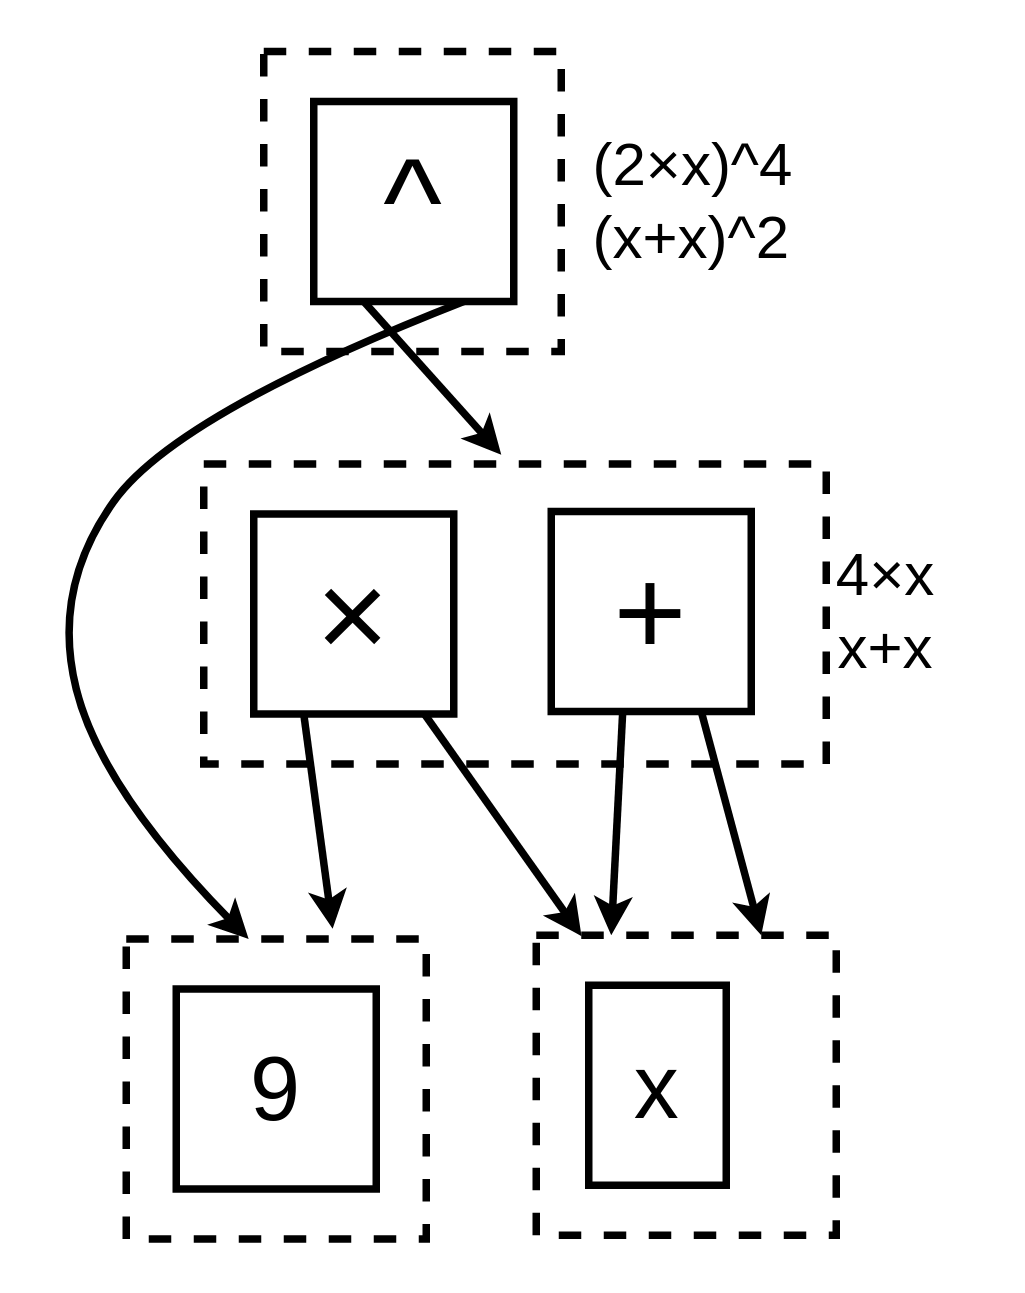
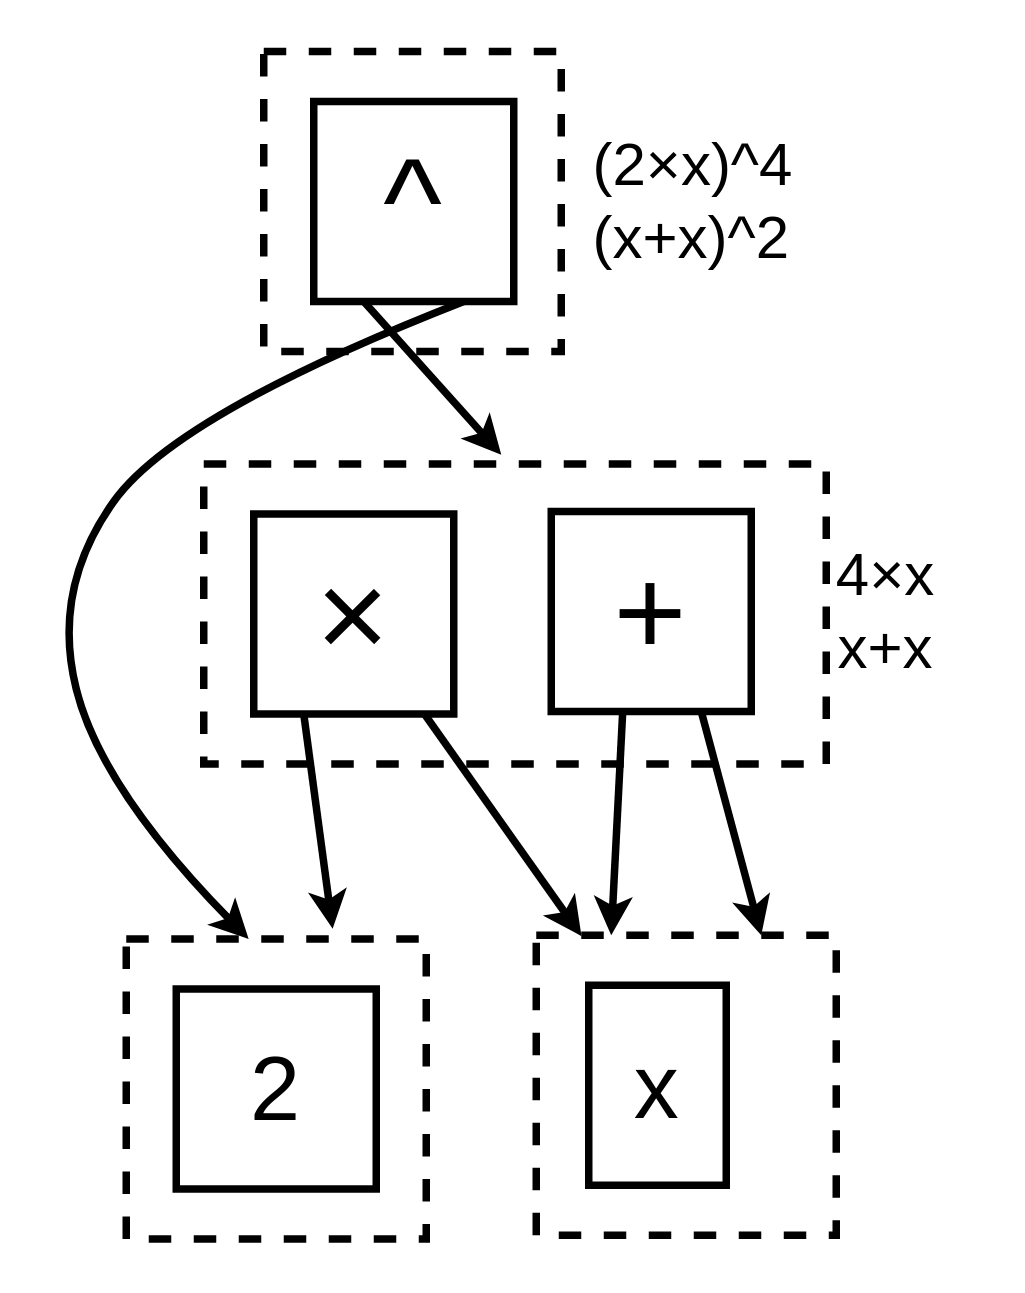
  <mxCell id="0" />
  <mxCell id="1" parent="0" />
  <mxCell id="2" value="" style="rounded=0;whiteSpace=wrap;html=1;fillColor=none;dashed=1;strokeWidth=3;" vertex="1" parent="1"><mxGeometry x="81" y="185" width="249" height="120" as="geometry" /></mxCell>
  <mxCell id="3" value="" style="rounded=0;whiteSpace=wrap;html=1;fillColor=none;dashed=1;strokeWidth=3;" vertex="1" parent="1"><mxGeometry x="50" y="375" width="120" height="120" as="geometry" /></mxCell>
  <mxCell id="4" value="" style="rounded=0;whiteSpace=wrap;html=1;fillColor=none;dashed=1;strokeWidth=3;" vertex="1" parent="1"><mxGeometry x="214" y="373.5" width="120" height="120" as="geometry" /></mxCell>
  <mxCell id="5" value="" style="rounded=0;whiteSpace=wrap;html=1;fillColor=none;dashed=1;strokeWidth=3;" vertex="1" parent="1"><mxGeometry x="105" y="20" width="119" height="120" as="geometry" /></mxCell>
- <mxCell id="6" value="&lt;font style=&quot;font-size: 36px;&quot;&gt;9&lt;/font&gt;" style="whiteSpace=wrap;html=1;aspect=fixed;fillColor=none;strokeWidth=3;" vertex="1" parent="1"><mxGeometry x="70" y="395" width="80" height="80" as="geometry" /></mxCell>
+ <mxCell id="6" value="&lt;font style=&quot;font-size: 36px;&quot;&gt;2&lt;/font&gt;" style="whiteSpace=wrap;html=1;aspect=fixed;fillColor=none;strokeWidth=3;" vertex="1" parent="1"><mxGeometry x="70" y="395" width="80" height="80" as="geometry" /></mxCell>
  <mxCell id="7" value="&lt;font style=&quot;font-size: 36px;&quot;&gt;x&lt;/font&gt;" style="whiteSpace=wrap;html=1;aspect=fixed;fillColor=none;strokeWidth=3;" vertex="1" parent="1"><mxGeometry x="235" y="393.5" width="55" height="80" as="geometry" /></mxCell>
  <mxCell id="8" value="&lt;span style=&quot;font-size: 50px;&quot;&gt;^&lt;/span&gt;" style="whiteSpace=wrap;html=1;aspect=fixed;fillColor=none;strokeWidth=3;" vertex="1" parent="1"><mxGeometry x="125" y="40" width="80" height="80" as="geometry" /></mxCell>
  <mxCell id="9" value="&lt;font style=&quot;font-size: 50px;&quot;&gt;+&lt;/font&gt;" style="whiteSpace=wrap;html=1;aspect=fixed;fillColor=none;strokeWidth=3;" vertex="1" parent="1"><mxGeometry x="220" y="204" width="80" height="80" as="geometry" /></mxCell>
  <mxCell id="10" value="" style="endArrow=classic;html=1;rounded=0;entryX=0.408;entryY=0;entryDx=0;entryDy=0;exitX=0.75;exitY=1;exitDx=0;exitDy=0;entryPerimeter=0;curved=1;strokeWidth=3;" edge="1" parent="1" source="8" target="3"><mxGeometry width="50" height="50" relative="1" as="geometry"><mxPoint x="131" y="205" as="sourcePoint" /><mxPoint x="41" y="185" as="targetPoint" /><Array as="points"><mxPoint x="70" y="165" /><mxPoint x="20" y="235" /><mxPoint x="40" y="315" /></Array></mxGeometry></mxCell>
  <mxCell id="11" value="" style="endArrow=classic;html=1;rounded=0;entryX=0.478;entryY=-0.031;entryDx=0;entryDy=0;exitX=0.25;exitY=1;exitDx=0;exitDy=0;entryPerimeter=0;strokeWidth=3;" edge="1" parent="1" source="8" target="2"><mxGeometry width="50" height="50" relative="1" as="geometry"><mxPoint x="111" y="135" as="sourcePoint" /><mxPoint x="315.56" y="179" as="targetPoint" /></mxGeometry></mxCell>
  <mxCell id="12" value="" style="endArrow=classic;html=1;rounded=0;entryX=0.25;entryY=0;entryDx=0;entryDy=0;exitX=0.357;exitY=1.006;exitDx=0;exitDy=0;exitPerimeter=0;strokeWidth=3;" edge="1" parent="1" source="9" target="4"><mxGeometry width="50" height="50" relative="1" as="geometry"><mxPoint x="109" y="295" as="sourcePoint" /><mxPoint x="99" y="395" as="targetPoint" /></mxGeometry></mxCell>
  <mxCell id="13" value="" style="endArrow=classic;html=1;rounded=0;entryX=0.75;entryY=0;entryDx=0;entryDy=0;exitX=0.75;exitY=1;exitDx=0;exitDy=0;strokeWidth=3;" edge="1" parent="1" source="9" target="4"><mxGeometry width="50" height="50" relative="1" as="geometry"><mxPoint x="337" y="295" as="sourcePoint" /><mxPoint x="299" y="395" as="targetPoint" /></mxGeometry></mxCell>
  <mxCell id="14" value="&lt;font style=&quot;font-size: 50px;&quot;&gt;×&lt;/font&gt;" style="whiteSpace=wrap;html=1;aspect=fixed;fillColor=none;strokeWidth=3;" vertex="1" parent="1"><mxGeometry x="101" y="205" width="80" height="80" as="geometry" /></mxCell>
  <mxCell id="15" value="" style="endArrow=classic;html=1;rounded=0;entryX=0.151;entryY=0.003;entryDx=0;entryDy=0;entryPerimeter=0;strokeWidth=3;" edge="1" parent="1" source="14" target="4"><mxGeometry width="50" height="50" relative="1" as="geometry"><mxPoint x="337" y="295" as="sourcePoint" /><mxPoint x="290" y="375" as="targetPoint" /></mxGeometry></mxCell>
  <mxCell id="16" value="" style="endArrow=classic;html=1;rounded=0;entryX=0.688;entryY=-0.034;entryDx=0;entryDy=0;exitX=0.25;exitY=1;exitDx=0;exitDy=0;entryPerimeter=0;strokeWidth=3;" edge="1" parent="1" source="14" target="3"><mxGeometry width="50" height="50" relative="1" as="geometry"><mxPoint x="237" y="296" as="sourcePoint" /><mxPoint x="309" y="405" as="targetPoint" /></mxGeometry></mxCell>
  <mxCell id="17" value="&lt;font style=&quot;font-size: 24px;&quot;&gt;4×x&lt;br&gt;&lt;/font&gt;&lt;div&gt;&lt;font style=&quot;font-size: 24px;&quot;&gt;x+x&lt;/font&gt;&lt;/div&gt;" style="rounded=0;whiteSpace=wrap;html=1;fillColor=none;strokeColor=none;" vertex="1" parent="1"><mxGeometry x="320" y="214" width="68" height="60" as="geometry" /></mxCell>
  <mxCell id="18" value="&lt;font style=&quot;font-size: 24px;&quot;&gt;(2×x)^4&lt;br&gt;&lt;/font&gt;&lt;div&gt;&lt;font style=&quot;font-size: 24px;&quot;&gt;&lt;span style=&quot;background-color: transparent; color: light-dark(rgb(0, 0, 0), rgb(255, 255, 255));&quot;&gt;(&lt;/span&gt;x+x)^2&lt;/font&gt;&lt;/div&gt;" style="rounded=0;whiteSpace=wrap;html=1;strokeColor=none;fillColor=none;align=left;" vertex="1" parent="1"><mxGeometry x="235" y="50" width="85" height="60" as="geometry" /></mxCell>
